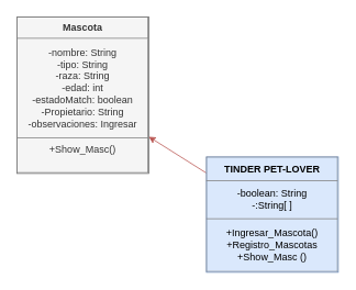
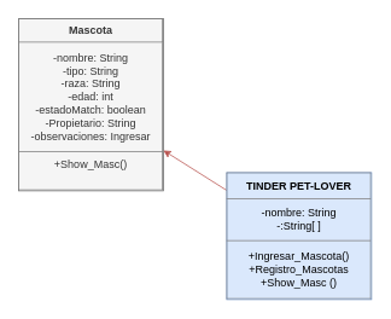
  <mxCell id="0" />
  <mxCell id="1" parent="0" />
  <mxCell id="2" value="&lt;table border=&quot;1&quot; width=&quot;100%&quot; cellpadding=&quot;4&quot; style=&quot;width: 100% ; height: 100% ; border-collapse: collapse&quot;&gt;&lt;tbody&gt;&lt;tr&gt;&lt;th align=&quot;center&quot;&gt;Mascota&lt;br&gt;&lt;/th&gt;&lt;/tr&gt;&lt;tr&gt;&lt;td align=&quot;center&quot;&gt;-nombre: String&lt;br&gt;-tipo: String&lt;br&gt;-raza: String&lt;br&gt;-edad: int&lt;br&gt;-estadoMatch: boolean&lt;br&gt;-Propietario: String&lt;br&gt;-observaciones: Ingresar&lt;/td&gt;&lt;/tr&gt;&lt;tr&gt;&lt;td align=&quot;center&quot;&gt;+Show_Masc()&lt;br&gt;&lt;br&gt;&lt;/td&gt;&lt;/tr&gt;&lt;/tbody&gt;&lt;/table&gt;" style="text;html=1;strokeColor=#666666;fillColor=#f5f5f5;overflow=fill;fontColor=#333333;" vertex="1" parent="1"><mxGeometry x="20" y="20" width="160" height="190" as="geometry" /></mxCell>
  <mxCell id="3" value="" style="edgeStyle=none;html=1;fillColor=#e1d5e7;strokeColor=none;rounded=0;" edge="1" parent="1" source="5" target="2"><mxGeometry relative="1" as="geometry" /></mxCell>
  <mxCell id="4" style="edgeStyle=none;rounded=0;html=1;strokeColor=#B85450;" edge="1" parent="1" source="5" target="2"><mxGeometry relative="1" as="geometry" /></mxCell>
- <mxCell id="5" value="&lt;table border=&quot;1&quot; width=&quot;100%&quot; cellpadding=&quot;4&quot; style=&quot;width: 100% ; height: 100% ; border-collapse: collapse&quot;&gt;&lt;tbody&gt;&lt;tr&gt;&lt;th align=&quot;center&quot;&gt;TINDER PET-LOVER&lt;br&gt;&lt;/th&gt;&lt;/tr&gt;&lt;tr&gt;&lt;td align=&quot;center&quot;&gt;-boolean: String&lt;br&gt;-:String[ ]&lt;/td&gt;&lt;/tr&gt;&lt;tr&gt;&lt;td align=&quot;center&quot;&gt;+Ingresar_Mascota()&lt;br&gt;+Registro_Mascotas&lt;br&gt;+Show_Masc ()&lt;br&gt;&lt;/td&gt;&lt;/tr&gt;&lt;/tbody&gt;&lt;/table&gt;" style="text;html=1;overflow=fill;fillColor=#dae8fc;strokeColor=#6c8ebf;" vertex="1" parent="1"><mxGeometry x="250" y="190" width="160" height="140" as="geometry" /></mxCell>
+ <mxCell id="5" value="&lt;table border=&quot;1&quot; width=&quot;100%&quot; cellpadding=&quot;4&quot; style=&quot;width: 100% ; height: 100% ; border-collapse: collapse&quot;&gt;&lt;tbody&gt;&lt;tr&gt;&lt;th align=&quot;center&quot;&gt;TINDER PET-LOVER&lt;br&gt;&lt;/th&gt;&lt;/tr&gt;&lt;tr&gt;&lt;td align=&quot;center&quot;&gt;-nombre: String&lt;br&gt;-:String[ ]&lt;/td&gt;&lt;/tr&gt;&lt;tr&gt;&lt;td align=&quot;center&quot;&gt;+Ingresar_Mascota()&lt;br&gt;+Registro_Mascotas&lt;br&gt;+Show_Masc ()&lt;br&gt;&lt;/td&gt;&lt;/tr&gt;&lt;/tbody&gt;&lt;/table&gt;" style="text;html=1;overflow=fill;fillColor=#dae8fc;strokeColor=#6c8ebf;" vertex="1" parent="1"><mxGeometry x="250" y="190" width="160" height="140" as="geometry" /></mxCell>
